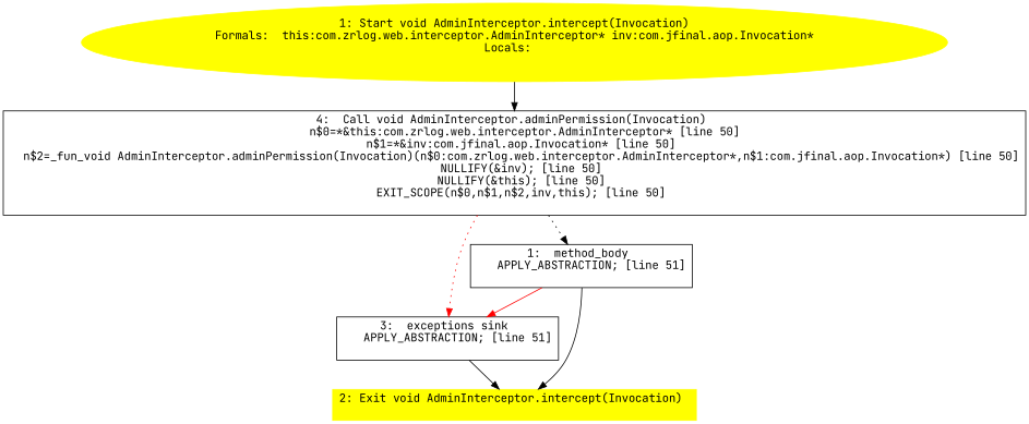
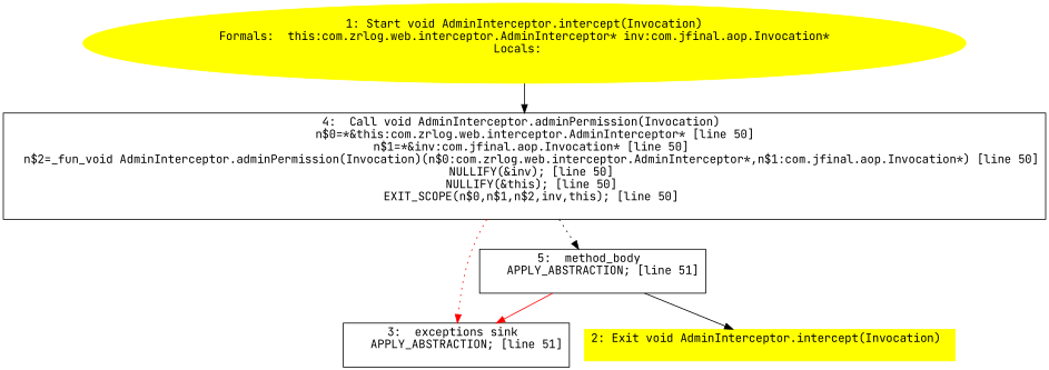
  digraph {
    fontname="JetBrains Mono"
    node [fontname="JetBrains Mono" shape=box]
    edge [fontname="JetBrains Mono" style=solid]
    n1 [color=yellow label="1: Start void AdminInterceptor.intercept(Invocation)\nFormals:  this:com.zrlog.web.interceptor.AdminInterceptor* inv:com.jfinal.aop.Invocation*\nLocals:  \n  " style=filled shape=""]
    n2 [label="4:  Call void AdminInterceptor.adminPermission(Invocation) \n   n$0=*&this:com.zrlog.web.interceptor.AdminInterceptor* [line 50]\n  n$1=*&inv:com.jfinal.aop.Invocation* [line 50]\n  n$2=_fun_void AdminInterceptor.adminPermission(Invocation)(n$0:com.zrlog.web.interceptor.AdminInterceptor*,n$1:com.jfinal.aop.Invocation*) [line 50]\n  NULLIFY(&inv); [line 50]\n  NULLIFY(&this); [line 50]\n  EXIT_SCOPE(n$0,n$1,n$2,inv,this); [line 50]\n "]
    n3 [label="3:  exceptions sink \n   APPLY_ABSTRACTION; [line 51]\n "]
-   n4 [label="1:  method_body \n   APPLY_ABSTRACTION; [line 51]\n "]
+   n4 [label="5:  method_body \n   APPLY_ABSTRACTION; [line 51]\n "]
    n5 [color=yellow label="2: Exit void AdminInterceptor.intercept(Invocation) \n  " style=filled]
    n1 -> n2
    n2 -> n3 [color=red style=dotted]
    n2 -> n4 [style=dotted]
-   n3 -> n5
    n4 -> n3 [color=red]
    n4 -> n5
  }
